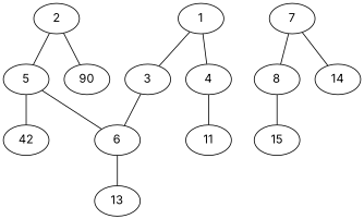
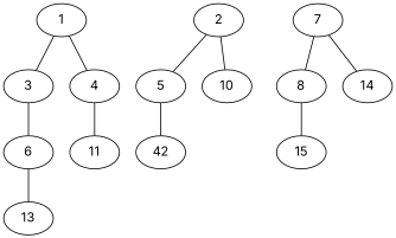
  graph {
    fontname=Inter
    node [chem=C fontname=Inter]
    edge [fontname=Inter valence=1]
    3 [chem=O]
    1
    4
    2
    5
-   10 [chem=H label=90]
+   10 [chem=H]
    6
    11 [chem=H]
    n9 [chem=H label=42]
    13 [chem=H]
    7
    8
    14 [chem=H]
    15 [chem=H]
    3 -- 6
    1 -- 3
    1 -- 4
    4 -- 11
    2 -- 5
    2 -- 10
-   5 -- 6 [valence=2]
    5 -- n9
    6 -- 13
    7 -- 8
    7 -- 14
    8 -- 15
  }
